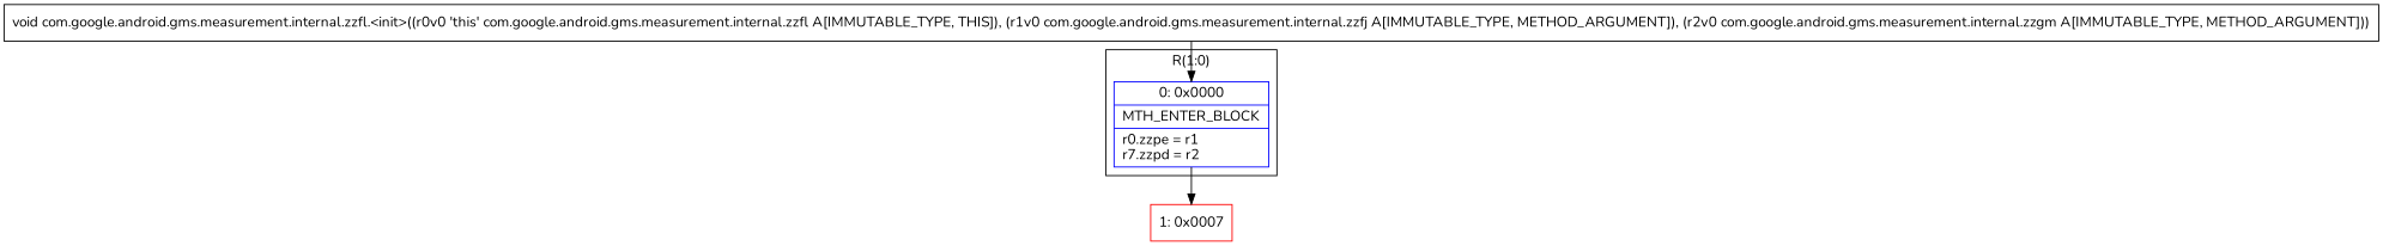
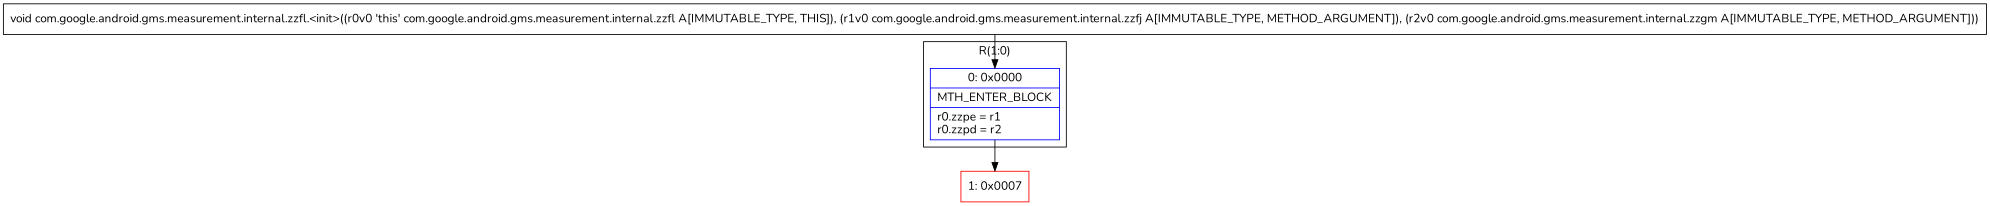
  digraph {
    fontname=Nunito
    node [shape=record fontname=Nunito]
    edge [fontname=Nunito]
-   n1 [color=blue label="{0\:\ 0x0000|MTH_ENTER_BLOCK\l|r0.zzpe = r1\lr7.zzpd = r2\l}"]
+   n1 [color=blue label="{0\:\ 0x0000|MTH_ENTER_BLOCK\l|r0.zzpe = r1\lr0.zzpd = r2\l}"]
    n2 [color=red label="{1\:\ 0x0007}"]
    n3 [label="{void com.google.android.gms.measurement.internal.zzfl.\<init\>((r0v0 'this' com.google.android.gms.measurement.internal.zzfl A[IMMUTABLE_TYPE, THIS]), (r1v0 com.google.android.gms.measurement.internal.zzfj A[IMMUTABLE_TYPE, METHOD_ARGUMENT]), (r2v0 com.google.android.gms.measurement.internal.zzgm A[IMMUTABLE_TYPE, METHOD_ARGUMENT])) }"]
    subgraph cluster_1 {
      label="R(1:0)"
      n1
    }
    n1 -> n2
    n3 -> n1
  }
